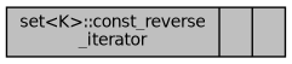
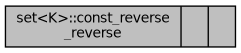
  digraph {
    rankdir=LR
-   n1 [color=black fillcolor=grey75 fontcolor=black fontname=Helvetica fontsize=10 height=0.2 label="{set\<K\>::const_reverse\l_iterator\n||}" shape=record style=filled width=0.4]
+   n1 [color=black fillcolor=grey75 fontcolor=black fontname=Helvetica fontsize=10 height=0.2 label="{set\<K\>::const_reverse\l_reverse\n||}" shape=record style=filled width=0.4]
  }
